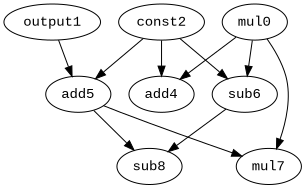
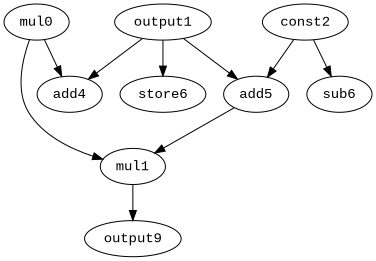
  digraph {
    fontname="Liberation Mono"
    node [fontname="Liberation Mono" opcode=const]
    edge [fontname="Liberation Mono" operand=0]
    n1 [label=mul0]
    n2 [label=sub6 opcode=sub]
    add4 [opcode=add]
-   mul7 [opcode=mul]
-   sub8 [opcode=sub]
+   mul7 [opcode=mul label=mul1]
+   output9 [opcode=output]
    n7 [label=output1]
    add5 [opcode=add]
+   store6 [opcode=store]
    const2
-   n1 -> n2
    n1 -> add4
    n1 -> mul7
-   n2 -> sub8
+   mul7 -> output9
    n7 -> add5
+   n7 -> store6 [operand=1]
    add5 -> mul7 [operand=1]
-   add5 -> sub8 [operand=1]
    const2 -> n2 [operand=1]
-   const2 -> add4 [operand=1]
+   n7 -> add4 [operand=1]
    const2 -> add5 [operand=1]
  }
